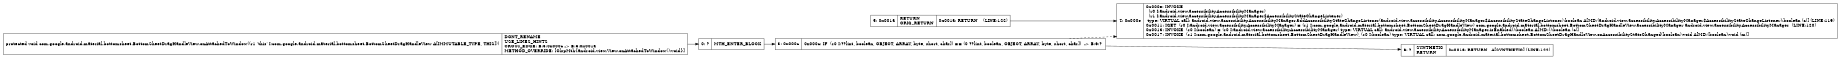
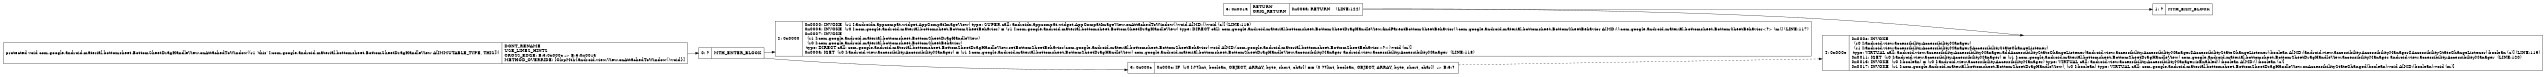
  digraph {
    rankdir=LR
    node [shape=record]
    n1 [label="{0\:\ ?|MTH_ENTER_BLOCK\l}"]
+   n2 [label="{2\:\ 0x0000|0x0000: INVOKE  (r1 I:androidx.appcompat.widget.AppCompatImageView) type: SUPER call: androidx.appcompat.widget.AppCompatImageView.onAttachedToWindow():void A[MD:():void (c)] (LINE:116)\l0x0003: INVOKE  (r0 I:com.google.android.material.bottomsheet.BottomSheetBehavior) = (r1 I:com.google.android.material.bottomsheet.BottomSheetDragHandleView) type: DIRECT call: com.google.android.material.bottomsheet.BottomSheetDragHandleView.findParentBottomSheetBehavior():com.google.android.material.bottomsheet.BottomSheetBehavior A[MD:():com.google.android.material.bottomsheet.BottomSheetBehavior\<?\> (m)] (LINE:117)\l0x0007: INVOKE  \l  (r1 I:com.google.android.material.bottomsheet.BottomSheetDragHandleView)\l  (r0 I:com.google.android.material.bottomsheet.BottomSheetBehavior)\l type: DIRECT call: com.google.android.material.bottomsheet.BottomSheetDragHandleView.setBottomSheetBehavior(com.google.android.material.bottomsheet.BottomSheetBehavior):void A[MD:(com.google.android.material.bottomsheet.BottomSheetBehavior\<?\>):void (m)]\l0x000a: IGET  (r0 I:android.view.accessibility.AccessibilityManager) = (r1 I:com.google.android.material.bottomsheet.BottomSheetDragHandleView) com.google.android.material.bottomsheet.BottomSheetDragHandleView.accessibilityManager android.view.accessibility.AccessibilityManager  (LINE:118)\l}"]
    n3 [label="{3\:\ 0x000c|0x000c: IF  (r0 I:??[int, boolean, OBJECT, ARRAY, byte, short, char]) == (0 ??[int, boolean, OBJECT, ARRAY, byte, short, char])  \-\> B:6:? \l}"]
    n4 [label="{4\:\ 0x000e|0x000e: INVOKE  \l  (r0 I:android.view.accessibility.AccessibilityManager)\l  (r1 I:android.view.accessibility.AccessibilityManager$AccessibilityStateChangeListener)\l type: VIRTUAL call: android.view.accessibility.AccessibilityManager.addAccessibilityStateChangeListener(android.view.accessibility.AccessibilityManager$AccessibilityStateChangeListener):boolean A[MD:(android.view.accessibility.AccessibilityManager$AccessibilityStateChangeListener):boolean (c)] (LINE:119)\l0x0011: IGET  (r0 I:android.view.accessibility.AccessibilityManager) = (r1 I:com.google.android.material.bottomsheet.BottomSheetDragHandleView) com.google.android.material.bottomsheet.BottomSheetDragHandleView.accessibilityManager android.view.accessibility.AccessibilityManager  (LINE:120)\l0x0013: INVOKE  (r0 I:boolean) = (r0 I:android.view.accessibility.AccessibilityManager) type: VIRTUAL call: android.view.accessibility.AccessibilityManager.isEnabled():boolean A[MD:():boolean (c)]\l0x0017: INVOKE  (r1 I:com.google.android.material.bottomsheet.BottomSheetDragHandleView), (r0 I:boolean) type: VIRTUAL call: com.google.android.material.bottomsheet.BottomSheetDragHandleView.onAccessibilityStateChanged(boolean):void A[MD:(boolean):void (m)]\l}"]
-   n5 [label="{6\:\ ?|SYNTHETIC\lRETURN\l|0x001a: RETURN   A[SYNTHETIC] (LINE:122)\l}"]
-   n6 [label="{5\:\ 0x001a|RETURN\lORIG_RETURN\l|0x001a: RETURN    (LINE:122)\l}"]
+   n6 [label="{5\:\ 0x001a|RETURN\lORIG_RETURN\l|0x003a: RETURN    (LINE:122)\l}"]
+   n7 [label="{1\:\ ?|MTH_EXIT_BLOCK\l}"]
    n8 [label="{protected void com.google.android.material.bottomsheet.BottomSheetDragHandleView.onAttachedToWindow((r1 'this' I:com.google.android.material.bottomsheet.BottomSheetDragHandleView A[IMMUTABLE_TYPE, THIS]))  | DONT_RENAME\lUSE_LINES_HINTS\lCROSS_EDGE: B:3:0x000c \-\> B:5:0x001a\lMETHOD_OVERRIDE: [ClspMth\{android.view.View.onAttachedToWindow():void\}]\l}"]
+   n1 -> n2
    n1 -> n3
    n3 -> n4 [style=dashed]
-   n3 -> n5
    n6 -> n4
+   n6 -> n7
    n8 -> n1
  }
